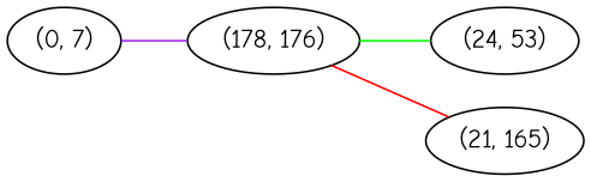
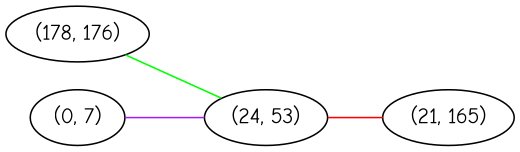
  graph {
    fontname="Comic Neue"
    rankdir=LR
    node [fontname="Comic Neue"]
    edge [fontname="Comic Neue"]
    "(178, 176)"
    "(24, 53)"
    "(21, 165)"
    n4 [label="(0, 7)"]
    "(178, 176)" -- "(24, 53)" [color=green weight=2]
-   "(178, 176)" -- "(21, 165)" [color=red weight=1]
-   n4 -- "(178, 176)" [color=purple weight=4]
+   "(24, 53)" -- "(21, 165)" [color=red weight=1]
+   n4 -- "(24, 53)" [color=purple weight=4]
  }
